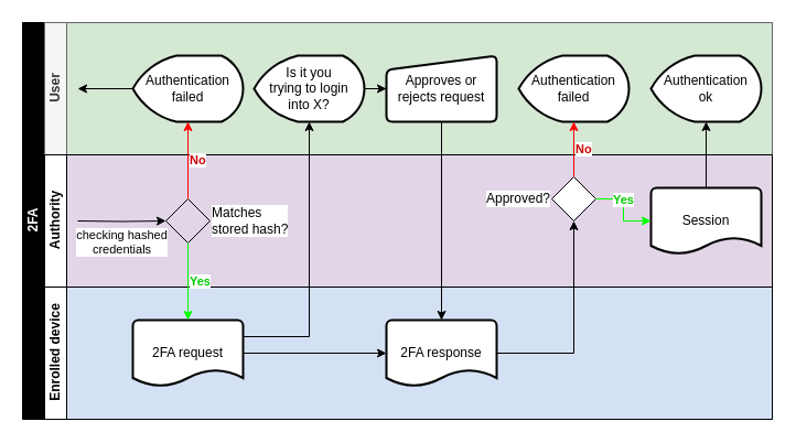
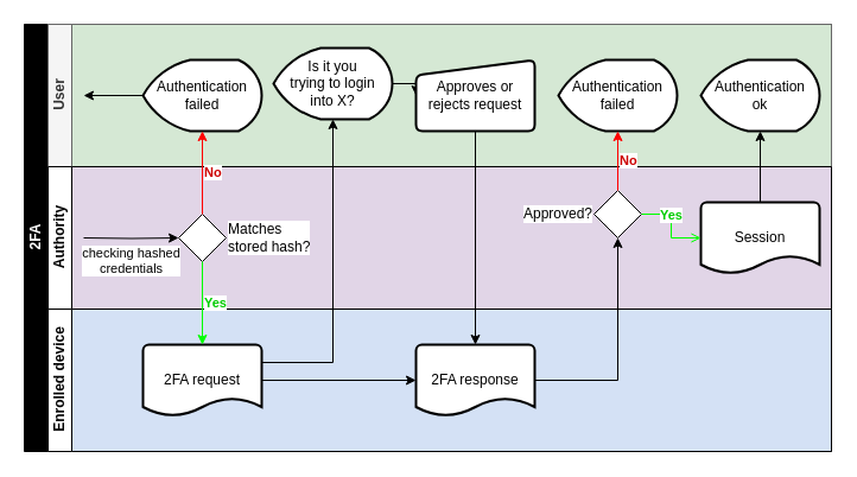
  <mxCell id="0" />
  <mxCell id="1" parent="0" />
  <mxCell id="2" value="2FA" style="swimlane;html=1;childLayout=stackLayout;resizeParent=1;resizeParentMax=0;horizontal=0;startSize=20;horizontalStack=0;fillColor=#000000;fontColor=#FFFFFF;" parent="1" vertex="1"><mxGeometry x="20" y="20" width="680" height="360" as="geometry" /></mxCell>
  <mxCell id="3" style="edgeStyle=orthogonalEdgeStyle;rounded=0;orthogonalLoop=1;jettySize=auto;html=1;endArrow=classic;endFill=1;" parent="2" source="15" edge="1"><mxGeometry relative="1" as="geometry"><mxPoint x="300" y="90" as="targetPoint" /></mxGeometry></mxCell>
  <mxCell id="4" value="User" style="swimlane;html=1;startSize=20;horizontal=0;swimlaneFillColor=#D5E8D4;fillColor=#f5f5f5;fontColor=#333333;strokeColor=#666666;" parent="2" vertex="1"><mxGeometry x="20" width="660" height="120" as="geometry"><mxRectangle x="20" width="430" height="30" as="alternateBounds" /></mxGeometry></mxCell>
  <mxCell id="5" style="edgeStyle=orthogonalEdgeStyle;rounded=0;orthogonalLoop=1;jettySize=auto;html=1;entryX=1;entryY=0.5;entryDx=0;entryDy=0;" parent="4" source="6" edge="1"><mxGeometry relative="1" as="geometry"><mxPoint x="30" y="60" as="targetPoint" /></mxGeometry></mxCell>
  <mxCell id="6" value="Authentication failed" style="strokeWidth=2;html=1;shape=mxgraph.flowchart.display;whiteSpace=wrap;" parent="4" vertex="1"><mxGeometry x="80" y="30" width="100" height="60" as="geometry" /></mxCell>
  <mxCell id="7" style="edgeStyle=orthogonalEdgeStyle;rounded=0;orthogonalLoop=1;jettySize=auto;html=1;entryX=0;entryY=0.5;entryDx=0;entryDy=0;" edge="1" parent="4" source="8" target="9"><mxGeometry relative="1" as="geometry" /></mxCell>
- <mxCell id="8" value="Is it you&lt;br&gt;trying to login&lt;br&gt;into X?" style="strokeWidth=2;html=1;shape=mxgraph.flowchart.display;whiteSpace=wrap;" parent="4" vertex="1"><mxGeometry x="190" y="30" width="100" height="60" as="geometry" /></mxCell>
+ <mxCell id="8" value="Is it you&lt;br&gt;trying to login&lt;br&gt;into X?" style="strokeWidth=2;html=1;shape=mxgraph.flowchart.display;whiteSpace=wrap;" parent="4" vertex="1"><mxGeometry x="190" y="20" width="100" height="60" as="geometry" /></mxCell>
  <mxCell id="9" value="Approves or&lt;br&gt;rejects request" style="html=1;strokeWidth=2;shape=manualInput;whiteSpace=wrap;rounded=1;size=13;arcSize=11;" vertex="1" parent="4"><mxGeometry x="310" y="30" width="100" height="60" as="geometry" /></mxCell>
  <mxCell id="10" value="Authentication failed" style="strokeWidth=2;html=1;shape=mxgraph.flowchart.display;whiteSpace=wrap;" vertex="1" parent="4"><mxGeometry x="430" y="30" width="100" height="60" as="geometry" /></mxCell>
  <mxCell id="11" value="Authentication&lt;br&gt;ok" style="strokeWidth=2;html=1;shape=mxgraph.flowchart.display;whiteSpace=wrap;" vertex="1" parent="4"><mxGeometry x="550" y="30" width="100" height="60" as="geometry" /></mxCell>
  <mxCell id="12" value="Authority" style="swimlane;html=1;startSize=20;horizontal=0;swimlaneFillColor=#E1D5E7;" parent="2" vertex="1"><mxGeometry x="20" y="120" width="660" height="120" as="geometry" /></mxCell>
  <mxCell id="13" value="" style="edgeStyle=orthogonalEdgeStyle;rounded=0;orthogonalLoop=1;jettySize=auto;html=1;endArrow=classic;endFill=1;exitX=1;exitY=0.5;exitDx=0;exitDy=0;" parent="12" target="15" edge="1"><mxGeometry relative="1" as="geometry"><mxPoint x="30" y="60" as="sourcePoint" /></mxGeometry></mxCell>
  <mxCell id="14" value="checking hashed&lt;br&gt;credentials" style="edgeLabel;html=1;align=center;verticalAlign=top;resizable=0;points=[];labelPosition=center;verticalLabelPosition=bottom;labelBackgroundColor=default;" vertex="1" connectable="0" parent="13"><mxGeometry relative="1" as="geometry"><mxPoint as="offset" /></mxGeometry></mxCell>
- <mxCell id="15" value="Matches&lt;br&gt;stored hash?" style="rhombus;html=1;fontFamily=Helvetica;fontSize=12;fontColor=#000000;align=left;labelPosition=right;verticalLabelPosition=middle;verticalAlign=middle;labelBackgroundColor=default;fillColor=#e1d5e7;" parent="12" vertex="1"><mxGeometry x="110" y="40" width="40" height="40" as="geometry" /></mxCell>
+ <mxCell id="15" value="Matches&lt;br&gt;stored hash?" style="rhombus;html=1;fontFamily=Helvetica;fontSize=12;fontColor=#000000;align=left;labelPosition=right;verticalLabelPosition=middle;verticalAlign=middle;labelBackgroundColor=default;" parent="12" vertex="1"><mxGeometry x="110" y="40" width="40" height="40" as="geometry" /></mxCell>
  <mxCell id="16" value="Approved?" style="rhombus;html=1;fontFamily=Helvetica;fontSize=12;fontColor=#000000;align=right;labelPosition=left;verticalLabelPosition=middle;verticalAlign=middle;labelBackgroundColor=default;" vertex="1" parent="12"><mxGeometry x="460" y="20" width="40" height="40" as="geometry" /></mxCell>
  <mxCell id="17" value="Session" style="strokeWidth=2;html=1;shape=mxgraph.flowchart.document2;whiteSpace=wrap;size=0.25;" vertex="1" parent="12"><mxGeometry x="550" y="30" width="100" height="60" as="geometry" /></mxCell>
- <mxCell id="18" value="Yes" style="edgeStyle=orthogonalEdgeStyle;rounded=0;orthogonalLoop=1;jettySize=auto;html=1;fontColor=#00CC00;labelPosition=center;verticalLabelPosition=top;align=center;verticalAlign=bottom;labelBackgroundColor=default;fontStyle=1;fillColor=#f8cecc;strokeColor=#00FF00;entryX=0;entryY=0.5;entryDx=0;entryDy=0;entryPerimeter=0;exitX=1;exitY=0.5;exitDx=0;exitDy=0;" edge="1" parent="12" source="16" target="17"><mxGeometry relative="1" as="geometry"><mxPoint x="140" y="90" as="sourcePoint" /><mxPoint x="140" y="160" as="targetPoint" /></mxGeometry></mxCell>
+ <mxCell id="18" value="Yes" style="edgeStyle=orthogonalEdgeStyle;rounded=0;orthogonalLoop=1;jettySize=auto;html=1;fontColor=#00CC00;labelPosition=center;verticalLabelPosition=top;align=center;verticalAlign=bottom;labelBackgroundColor=default;fontStyle=1;fillColor=#f8cecc;strokeColor=#00FF00;entryX=0;entryY=0.5;entryDx=0;entryDy=0;entryPerimeter=0;exitX=1;exitY=0.5;exitDx=0;exitDy=0;endArrow=open;" edge="1" parent="12" source="16" target="17"><mxGeometry relative="1" as="geometry"><mxPoint x="140" y="90" as="sourcePoint" /><mxPoint x="140" y="160" as="targetPoint" /></mxGeometry></mxCell>
  <mxCell id="19" value="Enrolled device" style="swimlane;html=1;startSize=20;horizontal=0;swimlaneFillColor=#D4E1F5;" parent="2" vertex="1"><mxGeometry x="20" y="240" width="660" height="120" as="geometry" /></mxCell>
  <mxCell id="20" value="2FA request" style="strokeWidth=2;html=1;shape=mxgraph.flowchart.document2;whiteSpace=wrap;size=0.25;" vertex="1" parent="19"><mxGeometry x="80" y="30" width="100" height="60" as="geometry" /></mxCell>
  <mxCell id="21" value="2FA response" style="strokeWidth=2;html=1;shape=mxgraph.flowchart.document2;whiteSpace=wrap;size=0.25;" vertex="1" parent="19"><mxGeometry x="310" y="30" width="100" height="60" as="geometry" /></mxCell>
  <mxCell id="22" style="edgeStyle=orthogonalEdgeStyle;rounded=0;orthogonalLoop=1;jettySize=auto;html=1;entryX=0;entryY=0.5;entryDx=0;entryDy=0;entryPerimeter=0;" edge="1" parent="19" source="20" target="21"><mxGeometry relative="1" as="geometry" /></mxCell>
  <mxCell id="23" value="No" style="edgeStyle=orthogonalEdgeStyle;rounded=0;orthogonalLoop=1;jettySize=auto;html=1;entryX=0.5;entryY=1;entryDx=0;entryDy=0;fontColor=#CC0000;labelPosition=right;verticalLabelPosition=middle;align=left;verticalAlign=middle;labelBackgroundColor=default;fontStyle=1;fillColor=#f8cecc;strokeColor=#FF0000;exitX=0.5;exitY=0;exitDx=0;exitDy=0;entryPerimeter=0;" parent="2" source="15" target="6" edge="1"><mxGeometry relative="1" as="geometry"><mxPoint x="300" y="90" as="targetPoint" /></mxGeometry></mxCell>
  <mxCell id="24" value="Yes" style="edgeStyle=orthogonalEdgeStyle;rounded=0;orthogonalLoop=1;jettySize=auto;html=1;fontColor=#00CC00;labelPosition=right;verticalLabelPosition=middle;align=left;verticalAlign=middle;labelBackgroundColor=default;fontStyle=1;fillColor=#f8cecc;strokeColor=#00FF00;entryX=0.5;entryY=0;entryDx=0;entryDy=0;entryPerimeter=0;" parent="2" source="15" target="20" edge="1"><mxGeometry relative="1" as="geometry"><mxPoint x="320" y="170" as="sourcePoint" /><mxPoint x="220" y="290" as="targetPoint" /></mxGeometry></mxCell>
  <mxCell id="25" style="edgeStyle=orthogonalEdgeStyle;rounded=0;orthogonalLoop=1;jettySize=auto;html=1;entryX=0.5;entryY=1;entryDx=0;entryDy=0;entryPerimeter=0;exitX=1;exitY=0.25;exitDx=0;exitDy=0;exitPerimeter=0;" edge="1" parent="2" source="20" target="8"><mxGeometry relative="1" as="geometry"><mxPoint x="255" y="300" as="targetPoint" /></mxGeometry></mxCell>
  <mxCell id="26" style="edgeStyle=orthogonalEdgeStyle;rounded=0;orthogonalLoop=1;jettySize=auto;html=1;entryX=0.5;entryY=0;entryDx=0;entryDy=0;entryPerimeter=0;" edge="1" parent="2" source="9" target="21"><mxGeometry relative="1" as="geometry" /></mxCell>
  <mxCell id="27" style="edgeStyle=orthogonalEdgeStyle;rounded=0;orthogonalLoop=1;jettySize=auto;html=1;entryX=0.5;entryY=1;entryDx=0;entryDy=0;" edge="1" parent="2" source="21" target="16"><mxGeometry relative="1" as="geometry" /></mxCell>
  <mxCell id="28" value="No" style="edgeStyle=orthogonalEdgeStyle;rounded=0;orthogonalLoop=1;jettySize=auto;html=1;fontColor=#CC0000;labelPosition=right;verticalLabelPosition=middle;align=left;verticalAlign=middle;labelBackgroundColor=default;fontStyle=1;fillColor=#f8cecc;strokeColor=#FF0000;exitX=0.5;exitY=0;exitDx=0;exitDy=0;entryX=0.5;entryY=1;entryDx=0;entryDy=0;entryPerimeter=0;" edge="1" parent="2" source="16" target="10"><mxGeometry relative="1" as="geometry"><mxPoint x="730" y="130" as="targetPoint" /><mxPoint x="160" y="170" as="sourcePoint" /></mxGeometry></mxCell>
  <mxCell id="29" style="edgeStyle=orthogonalEdgeStyle;rounded=0;orthogonalLoop=1;jettySize=auto;html=1;entryX=0.5;entryY=1;entryDx=0;entryDy=0;entryPerimeter=0;" edge="1" parent="2" source="17" target="11"><mxGeometry relative="1" as="geometry" /></mxCell>
